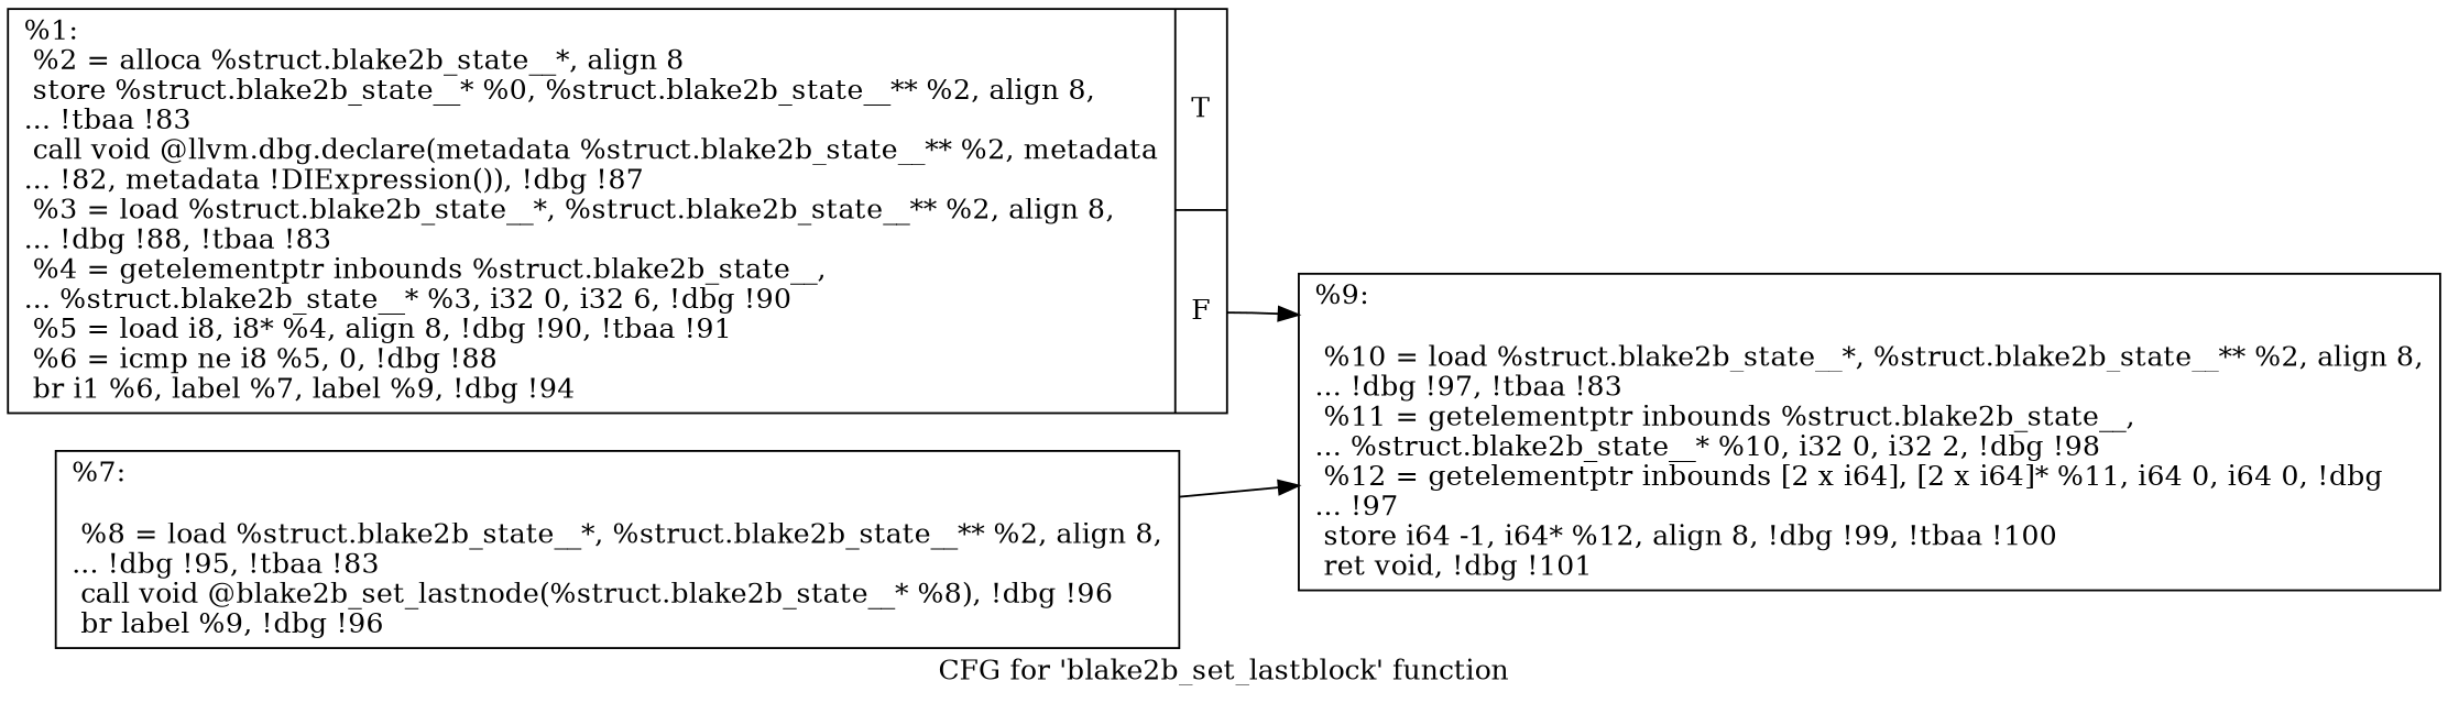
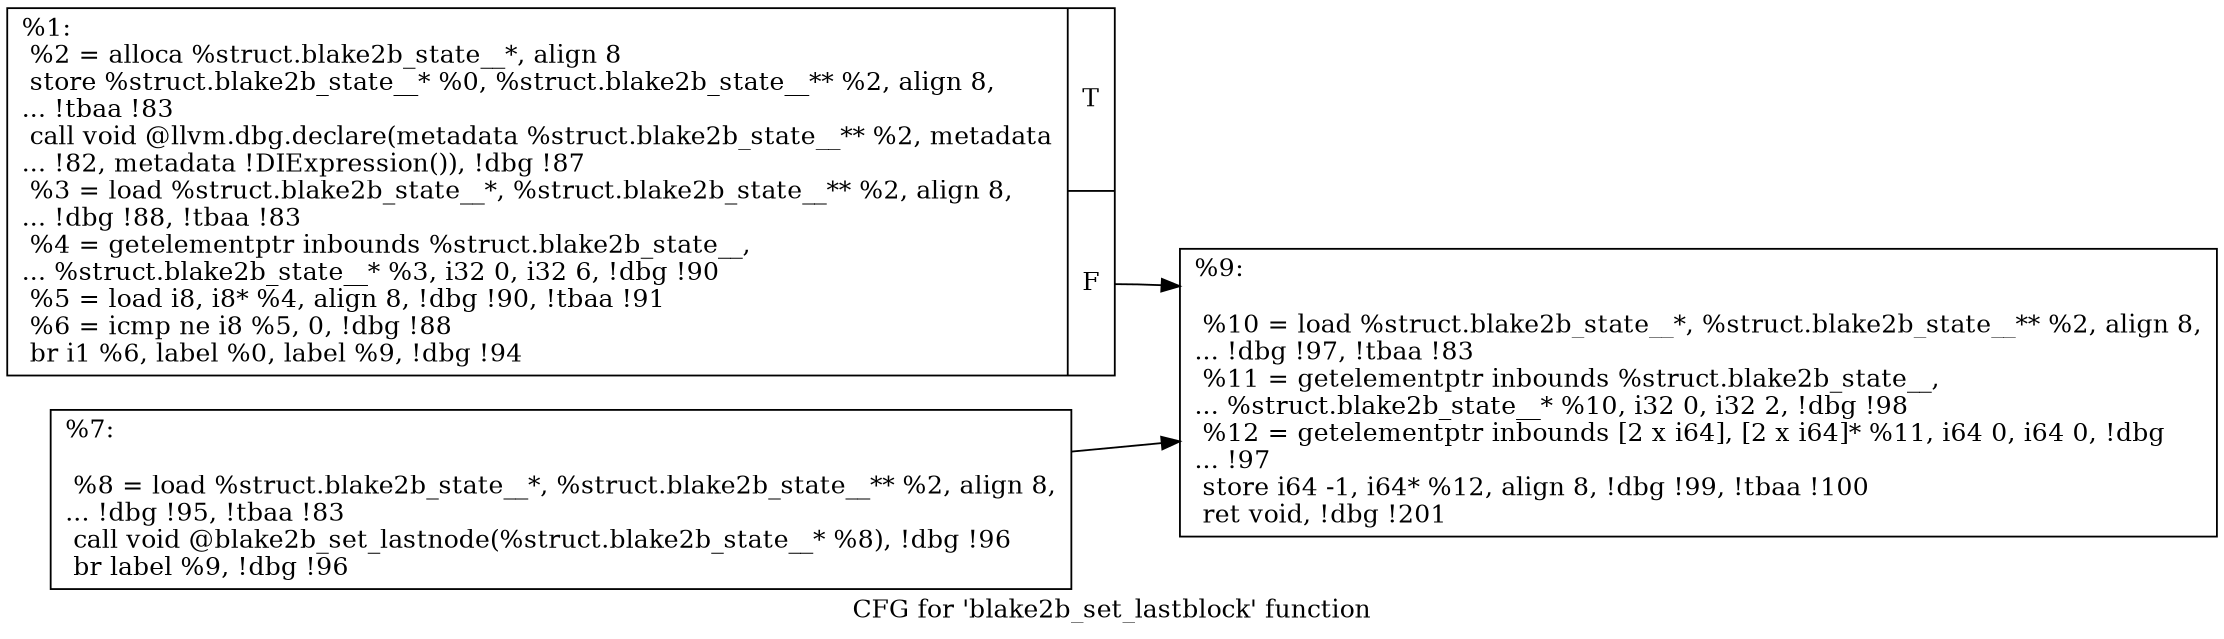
  digraph {
    label="CFG for 'blake2b_set_lastblock' function"
    rankdir=LR
    node [shape=record]
-   n1 [label="{%1:\l  %2 = alloca %struct.blake2b_state__*, align 8\l  store %struct.blake2b_state__* %0, %struct.blake2b_state__** %2, align 8,\l... !tbaa !83\l  call void @llvm.dbg.declare(metadata %struct.blake2b_state__** %2, metadata\l... !82, metadata !DIExpression()), !dbg !87\l  %3 = load %struct.blake2b_state__*, %struct.blake2b_state__** %2, align 8,\l... !dbg !88, !tbaa !83\l  %4 = getelementptr inbounds %struct.blake2b_state__,\l... %struct.blake2b_state__* %3, i32 0, i32 6, !dbg !90\l  %5 = load i8, i8* %4, align 8, !dbg !90, !tbaa !91\l  %6 = icmp ne i8 %5, 0, !dbg !88\l  br i1 %6, label %7, label %9, !dbg !94\l|{<s0>T|<s1>F}}"]
-   n2 [label="{%9:\l\l  %10 = load %struct.blake2b_state__*, %struct.blake2b_state__** %2, align 8,\l... !dbg !97, !tbaa !83\l  %11 = getelementptr inbounds %struct.blake2b_state__,\l... %struct.blake2b_state__* %10, i32 0, i32 2, !dbg !98\l  %12 = getelementptr inbounds [2 x i64], [2 x i64]* %11, i64 0, i64 0, !dbg\l... !97\l  store i64 -1, i64* %12, align 8, !dbg !99, !tbaa !100\l  ret void, !dbg !101\l}"]
+   n1 [label="{%1:\l  %2 = alloca %struct.blake2b_state__*, align 8\l  store %struct.blake2b_state__* %0, %struct.blake2b_state__** %2, align 8,\l... !tbaa !83\l  call void @llvm.dbg.declare(metadata %struct.blake2b_state__** %2, metadata\l... !82, metadata !DIExpression()), !dbg !87\l  %3 = load %struct.blake2b_state__*, %struct.blake2b_state__** %2, align 8,\l... !dbg !88, !tbaa !83\l  %4 = getelementptr inbounds %struct.blake2b_state__,\l... %struct.blake2b_state__* %3, i32 0, i32 6, !dbg !90\l  %5 = load i8, i8* %4, align 8, !dbg !90, !tbaa !91\l  %6 = icmp ne i8 %5, 0, !dbg !88\l  br i1 %6, label %0, label %9, !dbg !94\l|{<s0>T|<s1>F}}"]
+   n2 [label="{%9:\l\l  %10 = load %struct.blake2b_state__*, %struct.blake2b_state__** %2, align 8,\l... !dbg !97, !tbaa !83\l  %11 = getelementptr inbounds %struct.blake2b_state__,\l... %struct.blake2b_state__* %10, i32 0, i32 2, !dbg !98\l  %12 = getelementptr inbounds [2 x i64], [2 x i64]* %11, i64 0, i64 0, !dbg\l... !97\l  store i64 -1, i64* %12, align 8, !dbg !99, !tbaa !100\l  ret void, !dbg !201\l}"]
    n3 [label="{%7:\l\l  %8 = load %struct.blake2b_state__*, %struct.blake2b_state__** %2, align 8,\l... !dbg !95, !tbaa !83\l  call void @blake2b_set_lastnode(%struct.blake2b_state__* %8), !dbg !96\l  br label %9, !dbg !96\l}"]
    n1 -> n2 [tailport=s1]
    n3 -> n2
  }
